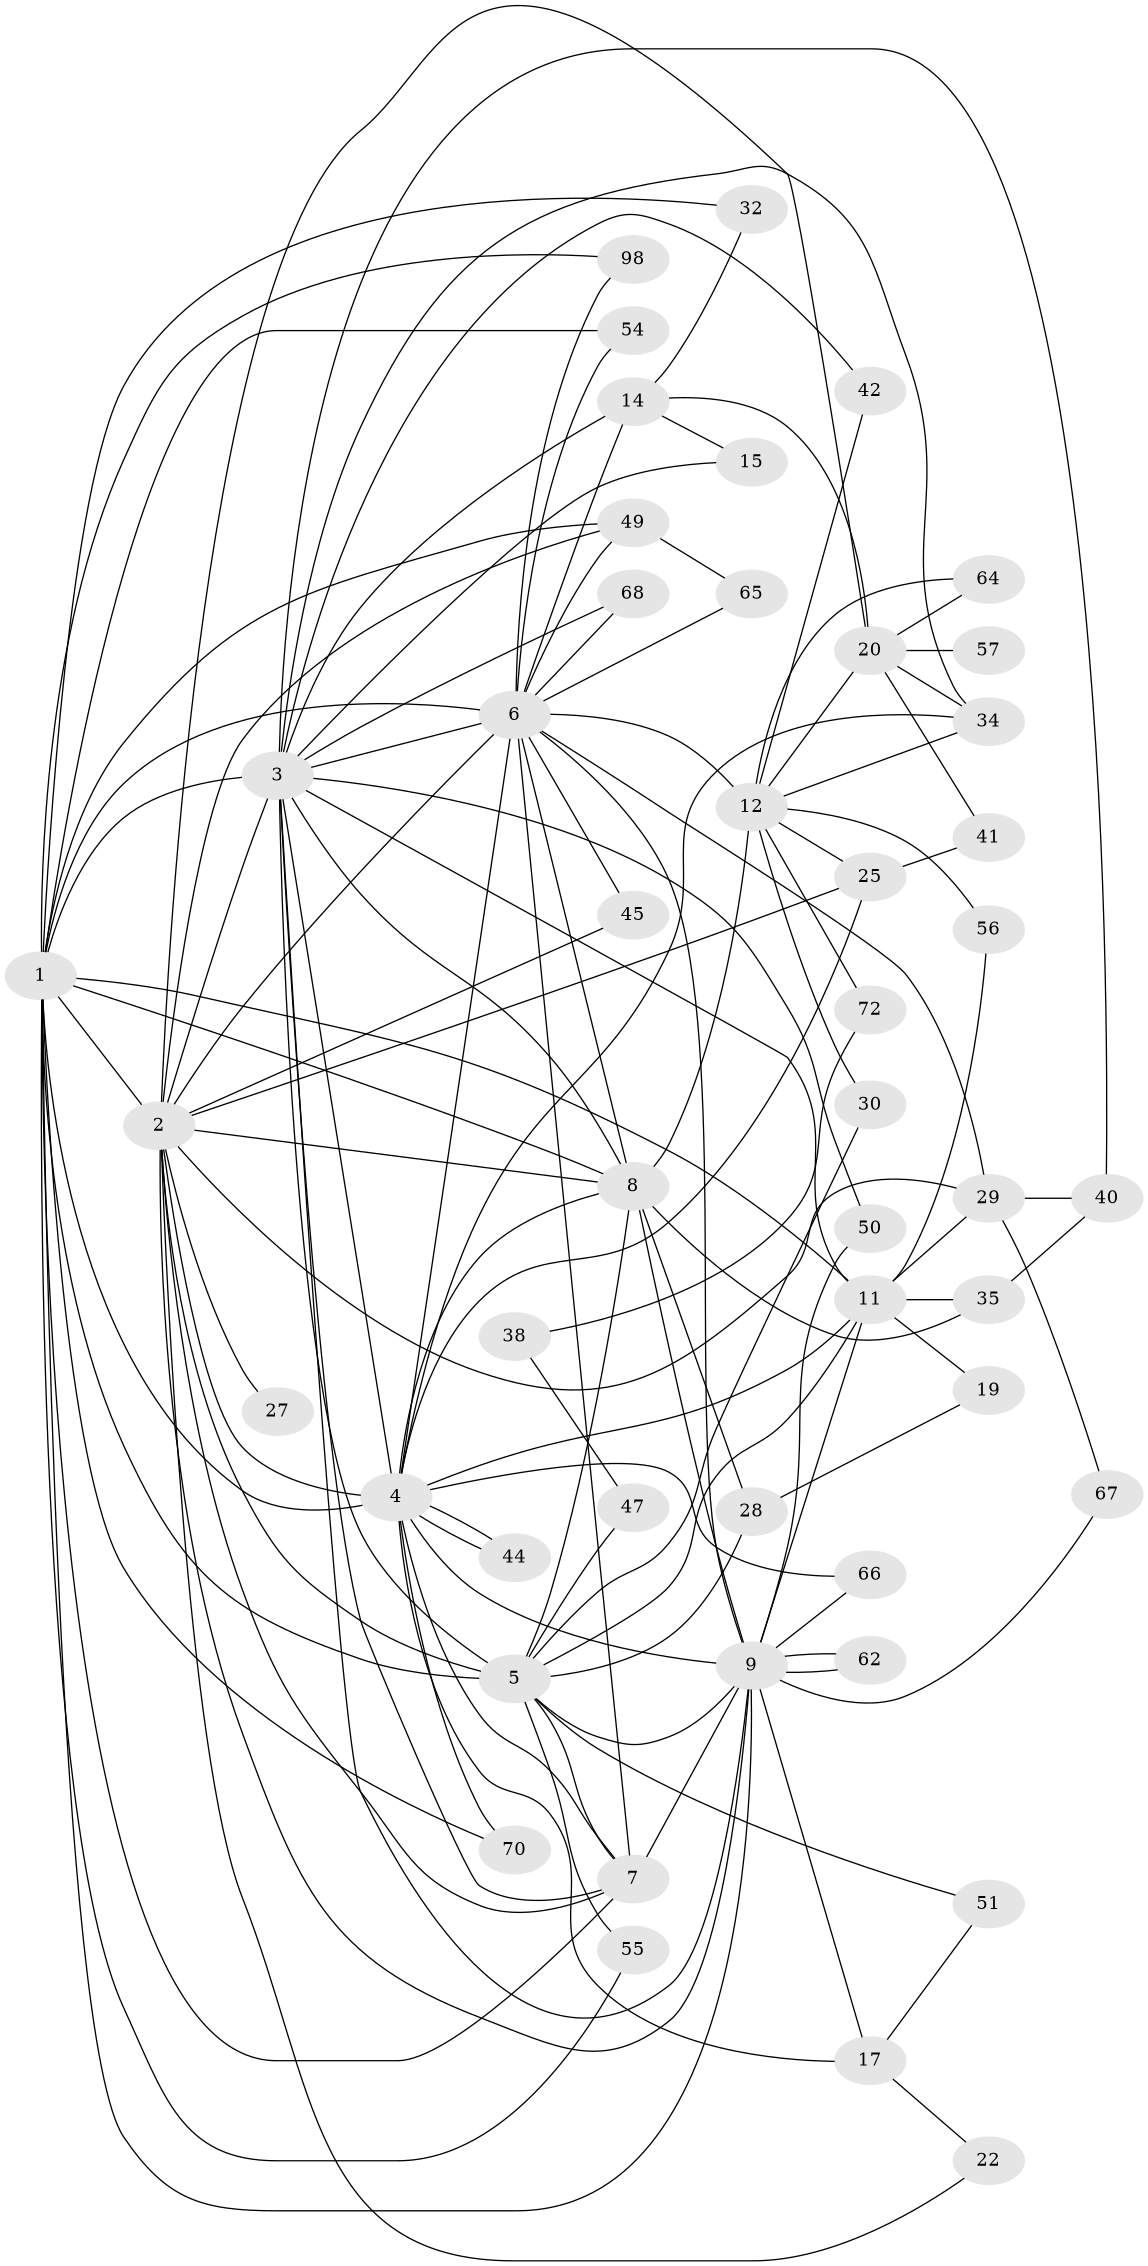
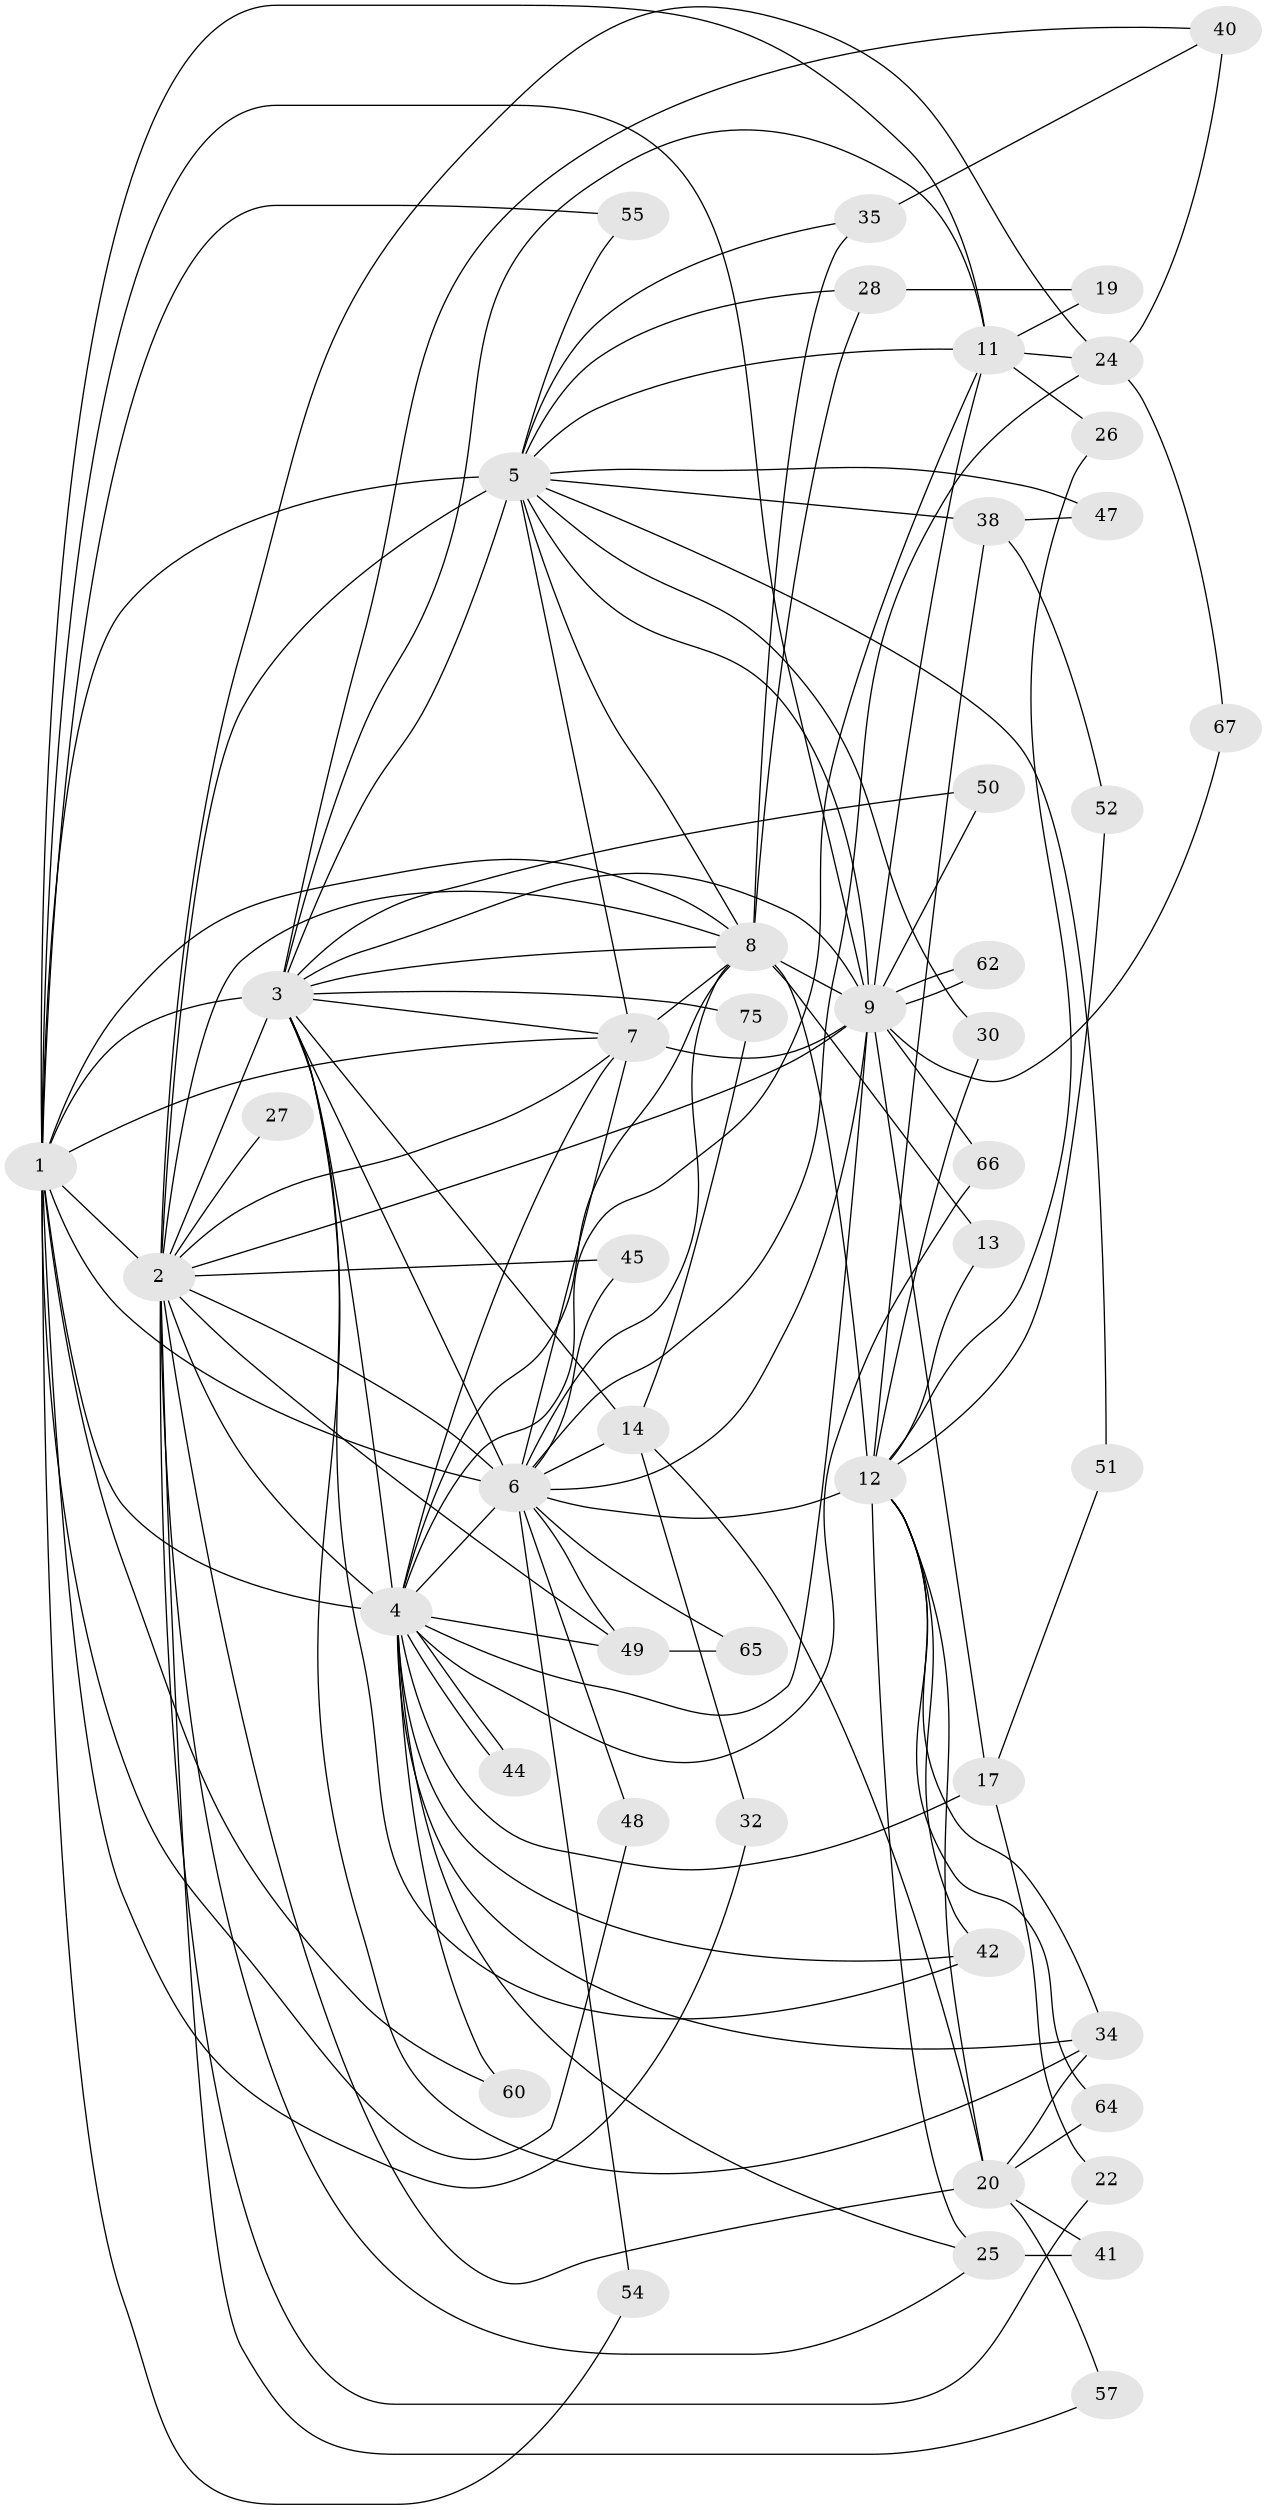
  graph {
    rankdir=LR
    node [color=gray90 style=filled]
    1 [super="+31"]
    2 [super="+36"]
    3 [super="+39"]
    4 [super="+23"]
    5 [super="+18"]
    6 [super="+10"]
    7
    8 [super="+37"]
    9 [super="+21"]
    11 [super="+16"]
    32
-   48 [label=98]
+   48
    49 [super="+53"]
    54
    55
-   60 [label=70]
+   60
    20 [super="+43"]
    22
-   24 [super="+33" label=29]
+   24 [super="+33"]
    25 [super="+46"]
    27
    45
    57
    14
-   15
+   15 [label=75]
    34 [super="+56"]
    40 [super="+63"]
    42 [super="+59"]
    50
-   68
    17 [super="+29"]
    44
    66
    28
    30
    35
    38 [super="+61"]
    47
    51
    12 [super="+58"]
    65
+   13
    62
    67
    19
-   26 [label=56]
+   26
    64
    41
-   52 [label=72]
+   52
    1 -- 2
    1 -- 3
    1 -- 4
    1 -- 5 [weight=2]
    1 -- 6 [weight=2]
    1 -- 7
    1 -- 8
    1 -- 9
    1 -- 11
    1 -- 32
    1 -- 48
-   1 -- 49
+   4 -- 49
    1 -- 54
    1 -- 55
    1 -- 60
    2 -- 3
    2 -- 4
    2 -- 5
    2 -- 6 [weight=2]
    2 -- 7
    2 -- 8
    2 -- 9
    2 -- 49
    2 -- 20
    2 -- 22
    2 -- 24
    2 -- 25
    2 -- 27
    2 -- 45
+   2 -- 57
    3 -- 4 [weight=2]
    3 -- 5
    3 -- 6 [weight=2]
    3 -- 7
    3 -- 8
    3 -- 9
    3 -- 11
    3 -- 14
    3 -- 15
    3 -- 34
    3 -- 40
    3 -- 42
    3 -- 50
-   3 -- 68
    4 -- 6 [weight=2]
    4 -- 7 [weight=2]
    4 -- 8
    4 -- 9
    4 -- 11
    4 -- 60
    4 -- 25
    4 -- 34
+   4 -- 42
    4 -- 17 [weight=2]
    4 -- 44
    4 -- 44
    4 -- 66
    5 -- 7
    5 -- 8
    5 -- 9
    5 -- 11
    5 -- 55
    5 -- 28
    5 -- 30
-   11 -- 35
+   5 -- 35
+   5 -- 38
    5 -- 47
    5 -- 51
    6 -- 7 [weight=2]
    6 -- 8 [weight=2]
    6 -- 9 [weight=2]
    6 -- 48
    6 -- 49
    6 -- 54
    6 -- 24
    6 -- 45
    6 -- 14
-   6 -- 68
    6 -- 12
    6 -- 65
+   7 -- 8 [weight=2]
    7 -- 9
    8 -- 9
    8 -- 28
    8 -- 35
    8 -- 12
+   8 -- 13
    9 -- 11
    9 -- 50
    9 -- 17
    9 -- 66
    9 -- 62
    9 -- 62
    9 -- 67
    11 -- 24
    11 -- 19
    11 -- 26
    49 -- 65
    20 -- 57
    20 -- 34
    20 -- 64
    20 -- 41
    24 -- 40
    24 -- 67
    25 -- 41
    14 -- 32
    14 -- 20
    14 -- 15
    17 -- 22
    17 -- 51
    28 -- 19
    35 -- 40
    38 -- 47
    38 -- 52
    12 -- 20
    12 -- 25
    12 -- 34
    12 -- 42
    12 -- 30
+   12 -- 38 [weight=2]
+   12 -- 13
    12 -- 26
    12 -- 64
    12 -- 52
  }
